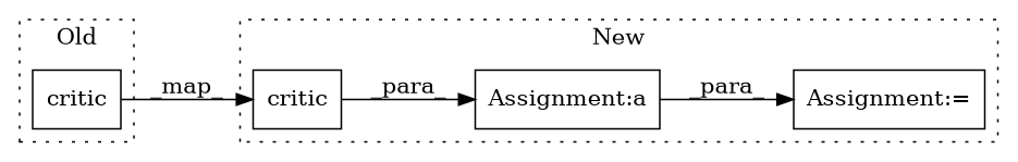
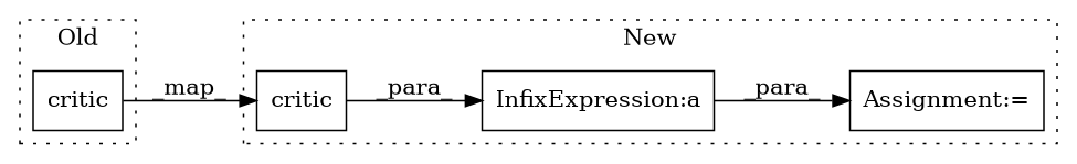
  digraph {
    rankdir=LR
    node [a=32 l="7,1" shape=box]
    n1 [label=critic s="4211,4226"]
    n2 [a=7 l=2 label="Assignment:=" s=4996]
-   n3 [a=27 l=3 label="Assignment:a" s=4965]
+   n3 [a=27 l=3 label="InfixExpression:a" s=4965]
    n4 [label=critic s="3413,3428"]
    subgraph cluster_1 {
      label=New
      style=dotted
      n1
      n2
      n3
    }
    subgraph cluster_2 {
      label=Old
      style=dotted
      n4
    }
    n1 -> n3 [label=_para_]
    n3 -> n2 [label=_para_]
    n4 -> n1 [label=_map_]
  }
